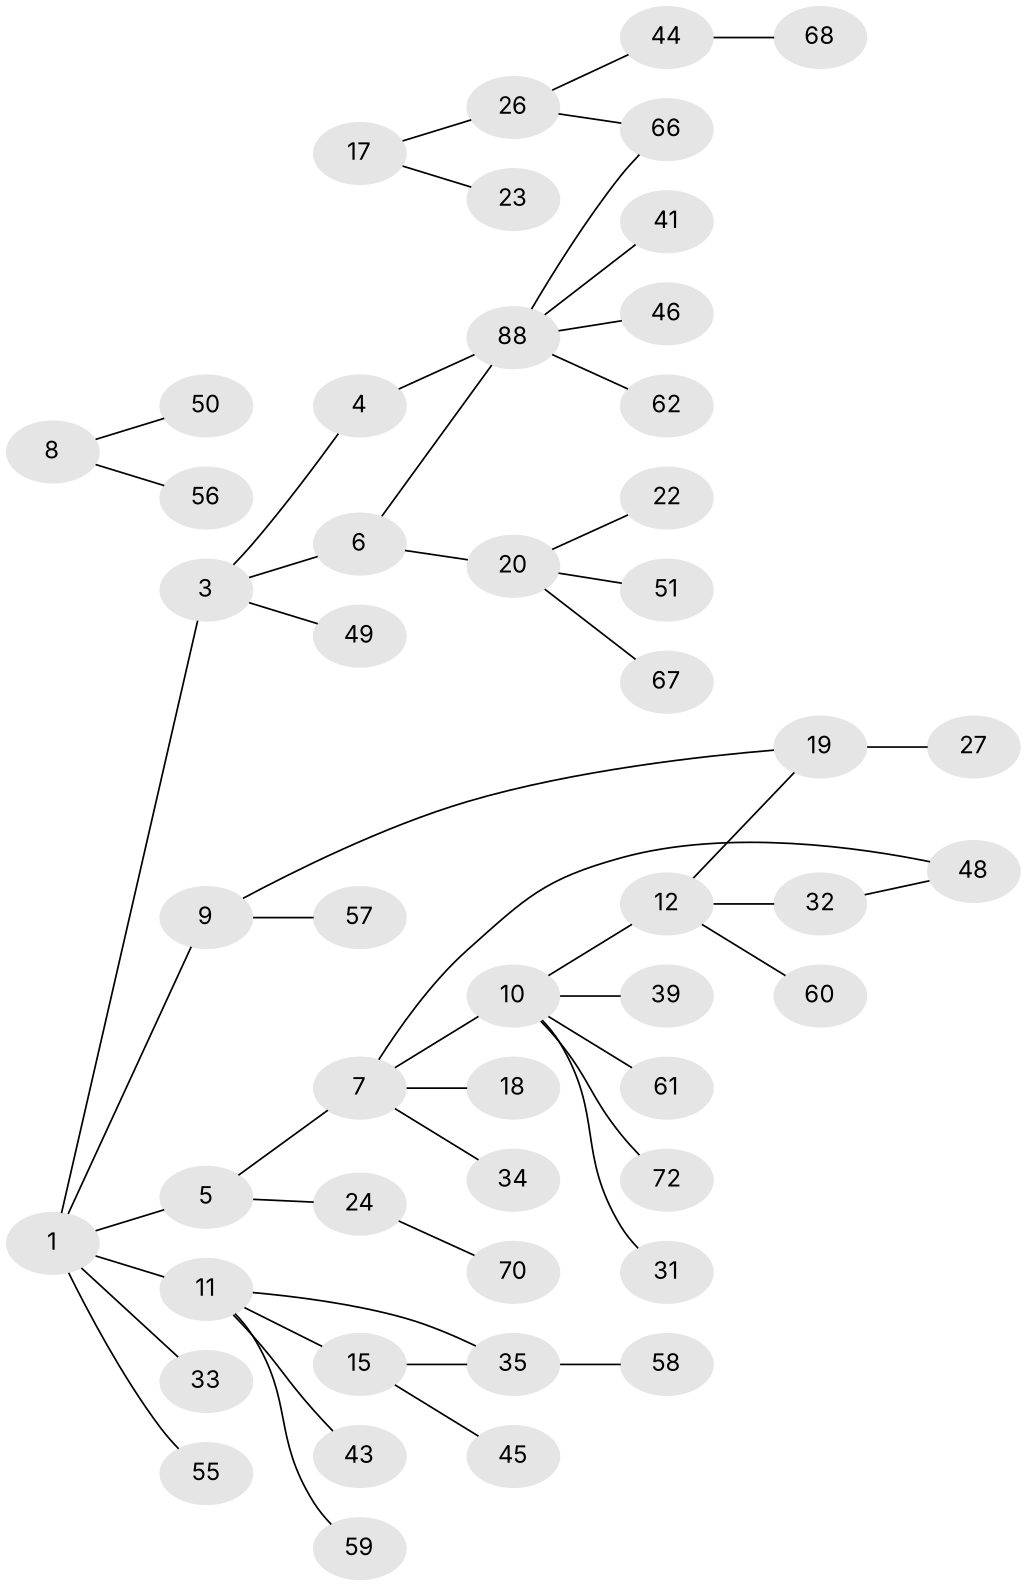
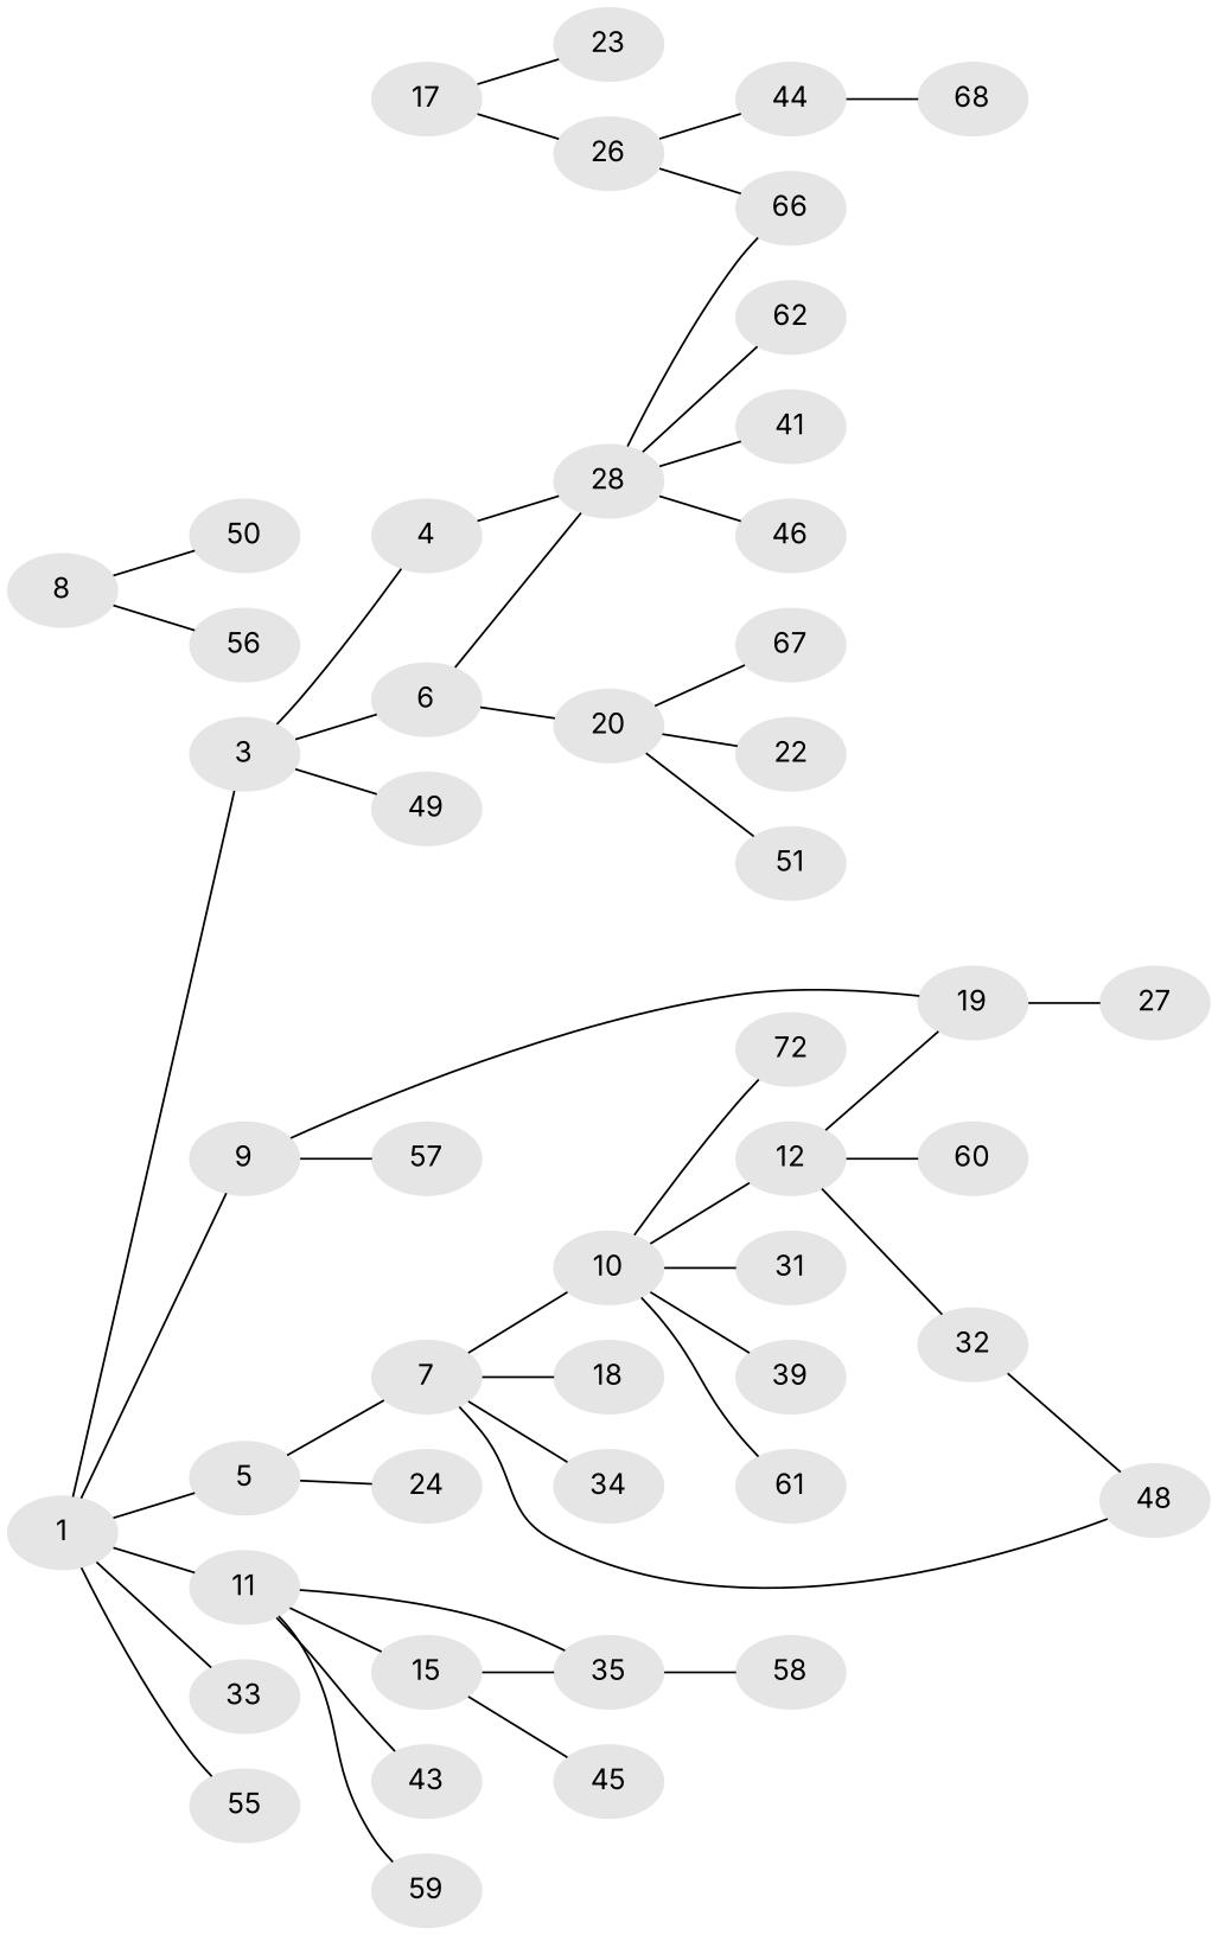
  graph {
    fontname=Inter
    rankdir=LR
    node [color=gray90 fontname=Inter style=filled]
    edge [fontname=Inter]
    1 [super="+2"]
    3 [super="+25"]
    5 [super="+65"]
    9 [super="+37"]
    11 [super="+13"]
    33
    55
    4
    6
    49
    7 [super="+63"]
    n12 [label=24 super="+16"]
    19 [super="+40"]
    57
    15 [super="+24"]
    35
    43 [super="+52"]
    n18 [label=59]
    23 [super="+29"]
    17
    26 [super="+36"]
-   28 [super="+42" label=88]
+   28 [super="+42"]
    20 [super="+38"]
    66
    41
    46
    62
    10 [super="+21"]
    18 [super="+59"]
    34
    48 [super="+64"]
-   70
    22
    51
    67
    8 [super="+30"]
    50
    56
    12 [super="+47"]
    31
    39 [super="+53"]
    61
    72
    27
    32 [super="+71"]
    60
    45
    58
    44
    68 [super="+69"]
    1 -- 3
    1 -- 5
    1 -- 9
    1 -- 11
    1 -- 33
    1 -- 55
    3 -- 4
    3 -- 6
    3 -- 49
    5 -- 7
    5 -- n12
    9 -- 19
    9 -- 57
    11 -- 15
    11 -- 35
    11 -- 43
    11 -- n18
    4 -- 28
    6 -- 28
    6 -- 20
    7 -- 10
    7 -- 18
    7 -- 34
    7 -- 48
-   n12 -- 70
    19 -- 27
    15 -- 35
    15 -- 45
    35 -- 58
    17 -- 23
    17 -- 26
    26 -- 66
    26 -- 44
    28 -- 66
    28 -- 41
    28 -- 46
    28 -- 62
    20 -- 22
    20 -- 51
    20 -- 67
    10 -- 12
    10 -- 31
    10 -- 39
    10 -- 61
    10 -- 72
    8 -- 50
    8 -- 56
    12 -- 19
    12 -- 32
    12 -- 60
    32 -- 48
    44 -- 68
  }
